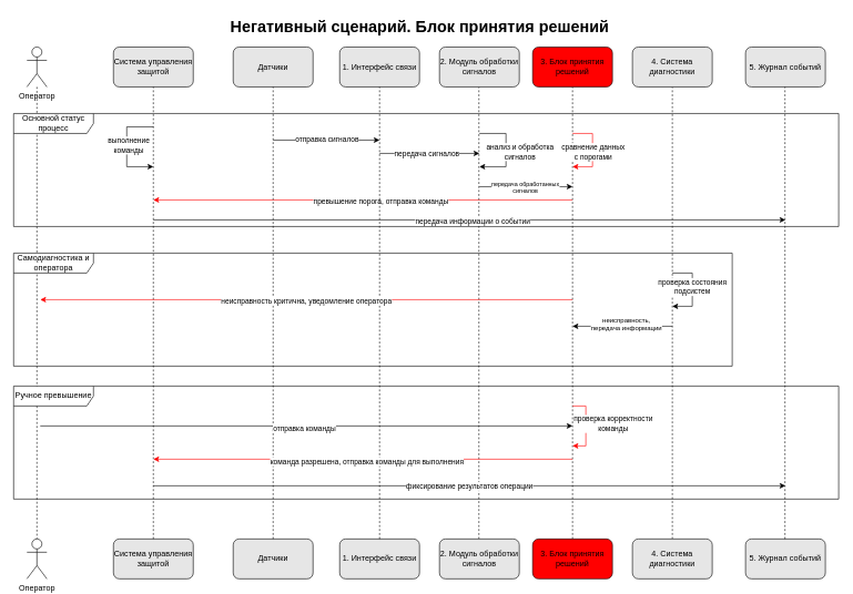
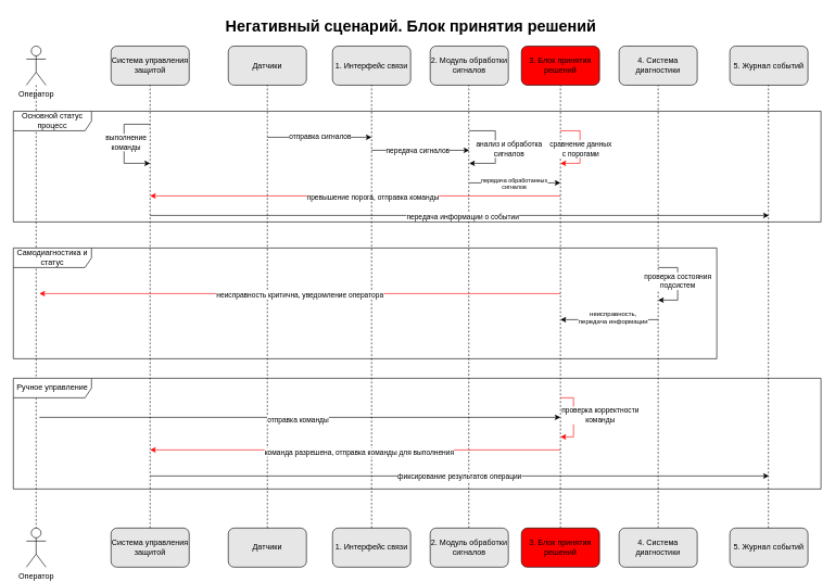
  <mxCell id="0" />
  <mxCell id="1" parent="0" />
  <mxCell id="2" style="edgeStyle=orthogonalEdgeStyle;rounded=0;orthogonalLoop=1;jettySize=auto;html=1;dashed=1;endArrow=none;startFill=0;" parent="1" source="3" edge="1"><mxGeometry relative="1" as="geometry"><mxPoint x="55" y="810" as="targetPoint" /></mxGeometry></mxCell>
  <mxCell id="3" value="Оператор" style="shape=umlActor;verticalLabelPosition=bottom;verticalAlign=top;html=1;outlineConnect=0;" parent="1" vertex="1"><mxGeometry x="40" y="70" width="30" height="60" as="geometry" /></mxCell>
  <mxCell id="4" value="Оператор" style="shape=umlActor;verticalLabelPosition=bottom;verticalAlign=top;html=1;outlineConnect=0;" parent="1" vertex="1"><mxGeometry x="40" y="810" width="30" height="60" as="geometry" /></mxCell>
  <mxCell id="5" value="Основной статус процесс" style="shape=umlFrame;whiteSpace=wrap;html=1;pointerEvents=0;recursiveResize=0;container=1;collapsible=0;width=120;height=30;" parent="1" vertex="1"><mxGeometry x="20" y="170" width="1240" height="170" as="geometry" /></mxCell>
  <mxCell id="6" value="" style="endArrow=classic;html=1;rounded=0;" parent="5" edge="1"><mxGeometry width="50" height="50" relative="1" as="geometry"><mxPoint x="390" y="40" as="sourcePoint" /><mxPoint x="550" y="40" as="targetPoint" /></mxGeometry></mxCell>
  <mxCell id="7" value="отправка сигналов" style="edgeLabel;html=1;align=center;verticalAlign=middle;resizable=0;points=[];" parent="6" vertex="1" connectable="0"><mxGeometry y="2" relative="1" as="geometry"><mxPoint as="offset" /></mxGeometry></mxCell>
  <mxCell id="8" value="" style="endArrow=classic;html=1;rounded=0;" parent="5" edge="1"><mxGeometry width="50" height="50" relative="1" as="geometry"><mxPoint x="550" y="60" as="sourcePoint" /><mxPoint x="700" y="60" as="targetPoint" /></mxGeometry></mxCell>
  <mxCell id="9" value="&lt;div&gt;передача сигналов&lt;/div&gt;" style="edgeLabel;html=1;align=center;verticalAlign=middle;resizable=0;points=[];" parent="8" vertex="1" connectable="0"><mxGeometry x="0.178" y="2" relative="1" as="geometry"><mxPoint x="-18" y="2" as="offset" /></mxGeometry></mxCell>
  <mxCell id="10" value="" style="endArrow=classic;html=1;rounded=0;" parent="5" edge="1"><mxGeometry width="50" height="50" relative="1" as="geometry"><mxPoint x="700" y="110" as="sourcePoint" /><mxPoint x="840" y="110" as="targetPoint" /></mxGeometry></mxCell>
  <mxCell id="11" value="&lt;div&gt;передача обработанных&lt;/div&gt;&lt;div&gt;сигналов&lt;/div&gt;" style="edgeLabel;html=1;align=center;verticalAlign=middle;resizable=0;points=[];fontSize=9;" parent="10" vertex="1" connectable="0"><mxGeometry x="-0.071" y="-2" relative="1" as="geometry"><mxPoint x="3" y="-2" as="offset" /></mxGeometry></mxCell>
  <mxCell id="12" value="" style="endArrow=classic;html=1;rounded=0;strokeColor=#FF0000;" parent="5" edge="1"><mxGeometry width="50" height="50" relative="1" as="geometry"><mxPoint x="840" y="130" as="sourcePoint" /><mxPoint x="210" y="130" as="targetPoint" /></mxGeometry></mxCell>
  <mxCell id="13" value="превышение порога, отправка команды" style="edgeLabel;html=1;align=center;verticalAlign=middle;resizable=0;points=[];" parent="12" vertex="1" connectable="0"><mxGeometry x="-0.062" y="1" relative="1" as="geometry"><mxPoint x="6" as="offset" /></mxGeometry></mxCell>
- <mxCell id="14" value="Самодиагностика и оператора" style="shape=umlFrame;whiteSpace=wrap;html=1;pointerEvents=0;recursiveResize=0;container=1;collapsible=0;width=120;height=30;" parent="1" vertex="1"><mxGeometry x="20" y="380" width="1080" height="170" as="geometry" /></mxCell>
+ <mxCell id="14" value="Самодиагностика и статус" style="shape=umlFrame;whiteSpace=wrap;html=1;pointerEvents=0;recursiveResize=0;container=1;collapsible=0;width=120;height=30;" parent="1" vertex="1"><mxGeometry x="20" y="380" width="1080" height="170" as="geometry" /></mxCell>
  <mxCell id="15" value="" style="endArrow=none;dashed=1;html=1;rounded=0;entryX=0.5;entryY=1;entryDx=0;entryDy=0;exitX=0.5;exitY=0;exitDx=0;exitDy=0;" parent="14" edge="1"><mxGeometry width="50" height="50" relative="1" as="geometry"><mxPoint x="699.29" y="430" as="sourcePoint" /><mxPoint x="699.29" y="-250" as="targetPoint" /></mxGeometry></mxCell>
  <mxCell id="16" value="" style="endArrow=none;dashed=1;html=1;rounded=0;entryX=0.5;entryY=1;entryDx=0;entryDy=0;exitX=0.5;exitY=0;exitDx=0;exitDy=0;" parent="14" edge="1"><mxGeometry width="50" height="50" relative="1" as="geometry"><mxPoint x="840" y="430" as="sourcePoint" /><mxPoint x="840" y="-250" as="targetPoint" /></mxGeometry></mxCell>
  <mxCell id="17" value="" style="endArrow=none;dashed=1;html=1;rounded=0;entryX=0.5;entryY=1;entryDx=0;entryDy=0;exitX=0.5;exitY=0;exitDx=0;exitDy=0;" parent="14" edge="1"><mxGeometry width="50" height="50" relative="1" as="geometry"><mxPoint x="990" y="430" as="sourcePoint" /><mxPoint x="990" y="-250" as="targetPoint" /></mxGeometry></mxCell>
- <mxCell id="18" value="Ручное превышение" style="shape=umlFrame;whiteSpace=wrap;html=1;pointerEvents=0;recursiveResize=0;container=1;collapsible=0;width=120;height=30;" parent="1" vertex="1"><mxGeometry x="20" y="580" width="1240" height="170" as="geometry" /></mxCell>
+ <mxCell id="18" value="Ручное управление" style="shape=umlFrame;whiteSpace=wrap;html=1;pointerEvents=0;recursiveResize=0;container=1;collapsible=0;width=120;height=30;" parent="1" vertex="1"><mxGeometry x="20" y="580" width="1240" height="170" as="geometry" /></mxCell>
  <mxCell id="19" value="Система управления защитой" style="rounded=1;whiteSpace=wrap;html=1;fillColor=#E6E6E6;" parent="1" vertex="1"><mxGeometry x="170" y="70" width="120" height="60" as="geometry" /></mxCell>
  <mxCell id="20" value="Система управления защитой" style="rounded=1;whiteSpace=wrap;html=1;fillColor=#E6E6E6;" parent="1" vertex="1"><mxGeometry x="170" y="810" width="120" height="60" as="geometry" /></mxCell>
  <mxCell id="21" value="Датчики" style="rounded=1;whiteSpace=wrap;html=1;fillColor=#E6E6E6;" parent="1" vertex="1"><mxGeometry x="350" y="70" width="120" height="60" as="geometry" /></mxCell>
  <mxCell id="22" value="Датчики" style="rounded=1;whiteSpace=wrap;html=1;fillColor=#E6E6E6;" parent="1" vertex="1"><mxGeometry x="350" y="810" width="120" height="60" as="geometry" /></mxCell>
  <mxCell id="23" value="1. Интерфейс связи" style="rounded=1;whiteSpace=wrap;html=1;fillColor=#E6E6E6;" parent="1" vertex="1"><mxGeometry x="510" y="70" width="120" height="60" as="geometry" /></mxCell>
  <mxCell id="24" value="1. Интерфейс связи" style="rounded=1;whiteSpace=wrap;html=1;fillColor=#E6E6E6;" parent="1" vertex="1"><mxGeometry x="510" y="810" width="120" height="60" as="geometry" /></mxCell>
  <mxCell id="25" value="2. Модуль обработки сигналов" style="rounded=1;whiteSpace=wrap;html=1;fillColor=#E6E6E6;" parent="1" vertex="1"><mxGeometry x="660" y="70" width="120" height="60" as="geometry" /></mxCell>
  <mxCell id="26" value="2. Модуль обработки сигналов" style="rounded=1;whiteSpace=wrap;html=1;fillColor=#E6E6E6;" parent="1" vertex="1"><mxGeometry x="660" y="810" width="120" height="60" as="geometry" /></mxCell>
  <mxCell id="27" value="3. Блок принятия решений" style="rounded=1;whiteSpace=wrap;html=1;fillColor=#FF0000;" parent="1" vertex="1"><mxGeometry x="800" y="70" width="120" height="60" as="geometry" /></mxCell>
  <mxCell id="28" value="3. Блок принятия решений" style="rounded=1;whiteSpace=wrap;html=1;fillColor=#FF0000;" parent="1" vertex="1"><mxGeometry x="800" y="810" width="120" height="60" as="geometry" /></mxCell>
  <mxCell id="29" value="4. Система диагностики" style="rounded=1;whiteSpace=wrap;html=1;fillColor=#E6E6E6;" parent="1" vertex="1"><mxGeometry x="950" y="70" width="120" height="60" as="geometry" /></mxCell>
  <mxCell id="30" value="4. Система диагностики" style="rounded=1;whiteSpace=wrap;html=1;fillColor=#E6E6E6;" parent="1" vertex="1"><mxGeometry x="950" y="810" width="120" height="60" as="geometry" /></mxCell>
  <mxCell id="31" value="5. Журнал событий" style="rounded=1;whiteSpace=wrap;html=1;fillColor=#E6E6E6;" parent="1" vertex="1"><mxGeometry x="1120" y="70" width="120" height="60" as="geometry" /></mxCell>
  <mxCell id="32" value="5. Журнал событий" style="rounded=1;whiteSpace=wrap;html=1;fillColor=#E6E6E6;" parent="1" vertex="1"><mxGeometry x="1120" y="810" width="120" height="60" as="geometry" /></mxCell>
  <mxCell id="33" value="" style="endArrow=none;dashed=1;html=1;rounded=0;entryX=0.5;entryY=1;entryDx=0;entryDy=0;exitX=0.5;exitY=0;exitDx=0;exitDy=0;" parent="1" source="20" target="19" edge="1"><mxGeometry width="50" height="50" relative="1" as="geometry"><mxPoint x="420" y="720" as="sourcePoint" /><mxPoint x="470" y="670" as="targetPoint" /></mxGeometry></mxCell>
  <mxCell id="34" value="" style="endArrow=none;dashed=1;html=1;rounded=0;entryX=0.5;entryY=1;entryDx=0;entryDy=0;exitX=0.5;exitY=0;exitDx=0;exitDy=0;" parent="1" source="22" target="21" edge="1"><mxGeometry width="50" height="50" relative="1" as="geometry"><mxPoint x="430" y="720" as="sourcePoint" /><mxPoint x="420" y="130" as="targetPoint" /></mxGeometry></mxCell>
  <mxCell id="35" value="" style="endArrow=none;dashed=1;html=1;rounded=0;entryX=0.5;entryY=1;entryDx=0;entryDy=0;exitX=0.5;exitY=0;exitDx=0;exitDy=0;" parent="1" source="24" target="23" edge="1"><mxGeometry width="50" height="50" relative="1" as="geometry"><mxPoint x="590" y="740" as="sourcePoint" /><mxPoint x="640" y="690" as="targetPoint" /></mxGeometry></mxCell>
  <mxCell id="36" value="" style="endArrow=none;dashed=1;html=1;rounded=0;entryX=0.5;entryY=1;entryDx=0;entryDy=0;exitX=0.5;exitY=0;exitDx=0;exitDy=0;" parent="1" edge="1"><mxGeometry width="50" height="50" relative="1" as="geometry"><mxPoint x="1179.29" y="810" as="sourcePoint" /><mxPoint x="1179.29" y="130" as="targetPoint" /></mxGeometry></mxCell>
  <mxCell id="37" value="" style="endArrow=classic;html=1;rounded=0;" parent="1" edge="1"><mxGeometry width="50" height="50" relative="1" as="geometry"><mxPoint x="720" y="200" as="sourcePoint" /><mxPoint x="720" y="250" as="targetPoint" /><Array as="points"><mxPoint x="760" y="200" /><mxPoint x="760" y="250" /></Array></mxGeometry></mxCell>
  <mxCell id="38" value="&lt;div&gt;анализ и обработка&lt;/div&gt;&lt;div&gt;сигналов&lt;/div&gt;" style="edgeLabel;html=1;align=center;verticalAlign=middle;resizable=0;points=[];" parent="37" vertex="1" connectable="0"><mxGeometry x="0.026" y="2" relative="1" as="geometry"><mxPoint x="18" as="offset" /></mxGeometry></mxCell>
  <mxCell id="39" value="" style="endArrow=classic;html=1;rounded=0;strokeColor=#FF0000;" parent="1" edge="1"><mxGeometry width="50" height="50" relative="1" as="geometry"><mxPoint x="860" y="200" as="sourcePoint" /><mxPoint x="860" y="250" as="targetPoint" /><Array as="points"><mxPoint x="890" y="200" /><mxPoint x="890" y="250" /></Array></mxGeometry></mxCell>
  <mxCell id="40" value="&lt;div&gt;сравнение данных&lt;/div&gt;&lt;div&gt;с порогами&lt;/div&gt;" style="edgeLabel;html=1;align=center;verticalAlign=middle;resizable=0;points=[];" parent="39" vertex="1" connectable="0"><mxGeometry x="0.036" relative="1" as="geometry"><mxPoint as="offset" /></mxGeometry></mxCell>
  <mxCell id="41" value="" style="endArrow=classic;html=1;rounded=0;" parent="1" edge="1"><mxGeometry width="50" height="50" relative="1" as="geometry"><mxPoint x="230" y="330" as="sourcePoint" /><mxPoint x="1180" y="330" as="targetPoint" /></mxGeometry></mxCell>
  <mxCell id="42" value="передача информации о событии" style="edgeLabel;html=1;align=center;verticalAlign=middle;resizable=0;points=[];" parent="41" vertex="1" connectable="0"><mxGeometry x="0.008" y="-1" relative="1" as="geometry"><mxPoint as="offset" /></mxGeometry></mxCell>
  <mxCell id="43" value="" style="endArrow=classic;html=1;rounded=0;" parent="1" edge="1"><mxGeometry width="50" height="50" relative="1" as="geometry"><mxPoint x="230" y="190" as="sourcePoint" /><mxPoint x="230" y="250" as="targetPoint" /><Array as="points"><mxPoint x="190" y="190" /><mxPoint x="190" y="250" /></Array></mxGeometry></mxCell>
  <mxCell id="44" value="&lt;div&gt;выполнение&lt;/div&gt;&lt;div&gt;команды&lt;/div&gt;" style="edgeLabel;html=1;align=center;verticalAlign=middle;resizable=0;points=[];" parent="43" vertex="1" connectable="0"><mxGeometry x="-0.047" y="2" relative="1" as="geometry"><mxPoint as="offset" /></mxGeometry></mxCell>
  <mxCell id="45" value="" style="endArrow=classic;html=1;rounded=0;" parent="1" edge="1"><mxGeometry width="50" height="50" relative="1" as="geometry"><mxPoint x="1010" y="410" as="sourcePoint" /><mxPoint x="1010" y="460" as="targetPoint" /><Array as="points"><mxPoint x="1040" y="410" /><mxPoint x="1040" y="460" /></Array></mxGeometry></mxCell>
  <mxCell id="46" value="&lt;div&gt;проверка состояния&lt;/div&gt;&lt;div&gt;подсистем&lt;/div&gt;" style="edgeLabel;html=1;align=center;verticalAlign=middle;resizable=0;points=[];" parent="45" vertex="1" connectable="0"><mxGeometry x="-0.087" y="-1" relative="1" as="geometry"><mxPoint as="offset" /></mxGeometry></mxCell>
  <mxCell id="47" value="" style="endArrow=classic;html=1;rounded=0;" parent="1" edge="1"><mxGeometry width="50" height="50" relative="1" as="geometry"><mxPoint x="1010" y="490" as="sourcePoint" /><mxPoint x="860" y="490" as="targetPoint" /></mxGeometry></mxCell>
  <mxCell id="48" value="&lt;div&gt;неисправность,&lt;/div&gt;&lt;div&gt;передача информации&lt;/div&gt;" style="edgeLabel;html=1;align=center;verticalAlign=middle;resizable=0;points=[];fontSize=10;" parent="47" vertex="1" connectable="0"><mxGeometry x="0.073" y="-4" relative="1" as="geometry"><mxPoint x="10" as="offset" /></mxGeometry></mxCell>
  <mxCell id="49" value="" style="endArrow=classic;html=1;rounded=0;strokeColor=#FF0000;" parent="1" edge="1"><mxGeometry width="50" height="50" relative="1" as="geometry"><mxPoint x="860" y="450" as="sourcePoint" /><mxPoint x="60" y="450" as="targetPoint" /></mxGeometry></mxCell>
  <mxCell id="50" value="неисправность критична, уведомление оператора" style="edgeLabel;html=1;align=center;verticalAlign=middle;resizable=0;points=[];" parent="49" vertex="1" connectable="0"><mxGeometry x="0.003" y="1" relative="1" as="geometry"><mxPoint as="offset" /></mxGeometry></mxCell>
  <mxCell id="51" value="" style="endArrow=classic;html=1;rounded=0;" parent="1" edge="1"><mxGeometry width="50" height="50" relative="1" as="geometry"><mxPoint x="60" y="640" as="sourcePoint" /><mxPoint x="860" y="640" as="targetPoint" /></mxGeometry></mxCell>
  <mxCell id="52" value="отправка команды" style="edgeLabel;html=1;align=center;verticalAlign=middle;resizable=0;points=[];" parent="51" vertex="1" connectable="0"><mxGeometry x="-0.007" y="-3" relative="1" as="geometry"><mxPoint x="-1" as="offset" /></mxGeometry></mxCell>
  <mxCell id="53" value="" style="endArrow=classic;html=1;rounded=0;strokeColor=#FF0000;" parent="1" edge="1"><mxGeometry width="50" height="50" relative="1" as="geometry"><mxPoint x="860" y="610" as="sourcePoint" /><mxPoint x="860" y="670" as="targetPoint" /><Array as="points"><mxPoint x="880" y="610" /><mxPoint x="880" y="670" /></Array></mxGeometry></mxCell>
  <mxCell id="54" value="&lt;div&gt;проверка корректности&lt;/div&gt;&lt;div&gt;команды&lt;/div&gt;" style="edgeLabel;html=1;align=center;verticalAlign=middle;resizable=0;points=[];" parent="53" vertex="1" connectable="0"><mxGeometry x="-0.06" y="-2" relative="1" as="geometry"><mxPoint x="42" y="-1" as="offset" /></mxGeometry></mxCell>
  <mxCell id="55" value="" style="endArrow=classic;html=1;rounded=0;strokeColor=#FF0000;" parent="1" edge="1"><mxGeometry width="50" height="50" relative="1" as="geometry"><mxPoint x="860" y="690" as="sourcePoint" /><mxPoint x="230" y="690" as="targetPoint" /></mxGeometry></mxCell>
  <mxCell id="56" value="команда разрешена, отправка команды для выполнения" style="edgeLabel;html=1;align=center;verticalAlign=middle;resizable=0;points=[];" parent="55" vertex="1" connectable="0"><mxGeometry x="-0.018" y="3" relative="1" as="geometry"><mxPoint x="-1" as="offset" /></mxGeometry></mxCell>
  <mxCell id="57" value="" style="endArrow=classic;html=1;rounded=0;" parent="1" edge="1"><mxGeometry width="50" height="50" relative="1" as="geometry"><mxPoint x="230" y="730" as="sourcePoint" /><mxPoint x="1180" y="730" as="targetPoint" /></mxGeometry></mxCell>
  <mxCell id="58" value="фиксирование результатов операции" style="edgeLabel;html=1;align=center;verticalAlign=middle;resizable=0;points=[];" parent="57" vertex="1" connectable="0"><mxGeometry x="-0.0" relative="1" as="geometry"><mxPoint x="-1" as="offset" /></mxGeometry></mxCell>
  <mxCell id="59" value="&lt;div&gt;Негативный сценарий. Блок принятия решений&lt;/div&gt;" style="text;strokeColor=none;fillColor=none;html=1;fontSize=24;fontStyle=1;verticalAlign=middle;align=center;" vertex="1" parent="1"><mxGeometry x="580" y="20" width="100" height="40" as="geometry" /></mxCell>
